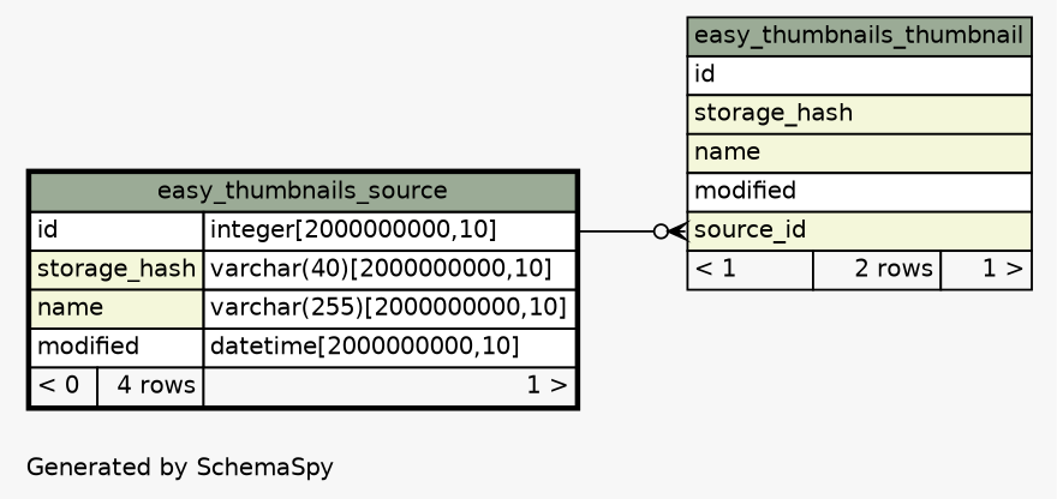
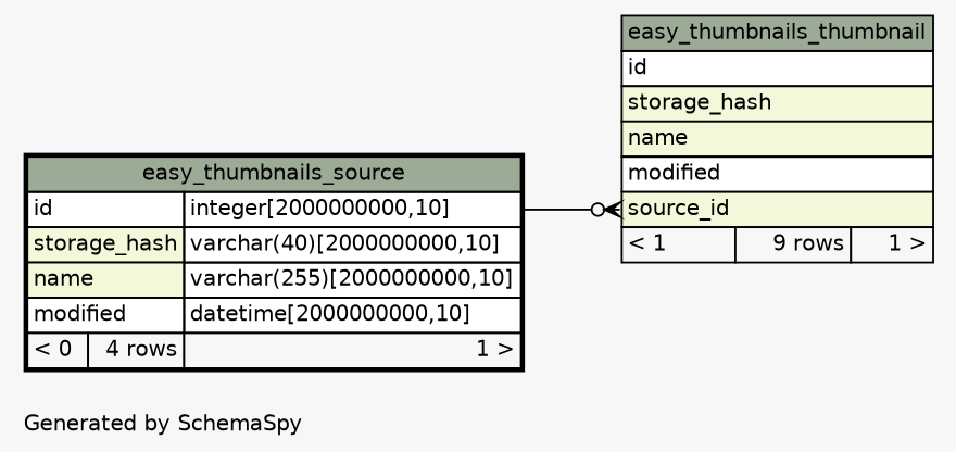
  digraph {
    bgcolor="#f7f7f7"
    fontname=Helvetica
    fontsize=11
    label="\nGenerated by SchemaSpy"
    labeljust=l
    nodesep=0.18
    rankdir=RL
    ranksep=0.46
    node [fontname=Helvetica fontsize=11 shape=plaintext]
-   n1 [label=<     <TABLE BORDER="0" CELLBORDER="1" CELLSPACING="0" BGCOLOR="#ffffff">       <TR><TD COLSPAN="3" BGCOLOR="#9bab96" ALIGN="CENTER">easy_thumbnails_thumbnail</TD></TR>       <TR><TD PORT="id" COLSPAN="3" ALIGN="LEFT">id</TD></TR>       <TR><TD PORT="storage_hash" COLSPAN="3" BGCOLOR="#f4f7da" ALIGN="LEFT">storage_hash</TD></TR>       <TR><TD PORT="name" COLSPAN="3" BGCOLOR="#f4f7da" ALIGN="LEFT">name</TD></TR>       <TR><TD PORT="modified" COLSPAN="3" ALIGN="LEFT">modified</TD></TR>       <TR><TD PORT="source_id" COLSPAN="3" BGCOLOR="#f4f7da" ALIGN="LEFT">source_id</TD></TR>       <TR><TD ALIGN="LEFT" BGCOLOR="#f7f7f7">&lt; 1</TD><TD ALIGN="RIGHT" BGCOLOR="#f7f7f7">2 rows</TD><TD ALIGN="RIGHT" BGCOLOR="#f7f7f7">1 &gt;</TD></TR>     </TABLE>>]
+   n1 [label=<     <TABLE BORDER="0" CELLBORDER="1" CELLSPACING="0" BGCOLOR="#ffffff">       <TR><TD COLSPAN="3" BGCOLOR="#9bab96" ALIGN="CENTER">easy_thumbnails_thumbnail</TD></TR>       <TR><TD PORT="id" COLSPAN="3" ALIGN="LEFT">id</TD></TR>       <TR><TD PORT="storage_hash" COLSPAN="3" BGCOLOR="#f4f7da" ALIGN="LEFT">storage_hash</TD></TR>       <TR><TD PORT="name" COLSPAN="3" BGCOLOR="#f4f7da" ALIGN="LEFT">name</TD></TR>       <TR><TD PORT="modified" COLSPAN="3" ALIGN="LEFT">modified</TD></TR>       <TR><TD PORT="source_id" COLSPAN="3" BGCOLOR="#f4f7da" ALIGN="LEFT">source_id</TD></TR>       <TR><TD ALIGN="LEFT" BGCOLOR="#f7f7f7">&lt; 1</TD><TD ALIGN="RIGHT" BGCOLOR="#f7f7f7">9 rows</TD><TD ALIGN="RIGHT" BGCOLOR="#f7f7f7">1 &gt;</TD></TR>     </TABLE>>]
    n2 [label=<     <TABLE BORDER="2" CELLBORDER="1" CELLSPACING="0" BGCOLOR="#ffffff">       <TR><TD COLSPAN="3" BGCOLOR="#9bab96" ALIGN="CENTER">easy_thumbnails_source</TD></TR>       <TR><TD PORT="id" COLSPAN="2" ALIGN="LEFT">id</TD><TD PORT="id.type" ALIGN="LEFT">integer[2000000000,10]</TD></TR>       <TR><TD PORT="storage_hash" COLSPAN="2" BGCOLOR="#f4f7da" ALIGN="LEFT">storage_hash</TD><TD PORT="storage_hash.type" ALIGN="LEFT">varchar(40)[2000000000,10]</TD></TR>       <TR><TD PORT="name" COLSPAN="2" BGCOLOR="#f4f7da" ALIGN="LEFT">name</TD><TD PORT="name.type" ALIGN="LEFT">varchar(255)[2000000000,10]</TD></TR>       <TR><TD PORT="modified" COLSPAN="2" ALIGN="LEFT">modified</TD><TD PORT="modified.type" ALIGN="LEFT">datetime[2000000000,10]</TD></TR>       <TR><TD ALIGN="LEFT" BGCOLOR="#f7f7f7">&lt; 0</TD><TD ALIGN="RIGHT" BGCOLOR="#f7f7f7">4 rows</TD><TD ALIGN="RIGHT" BGCOLOR="#f7f7f7">1 &gt;</TD></TR>     </TABLE>>]
    n1 -> n2 [arrowhead=none arrowsize=0.8 arrowtail=crowodot dir=back headport="id.type:e" tailport="source_id:w"]
  }
